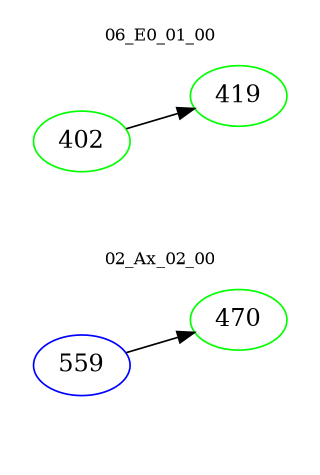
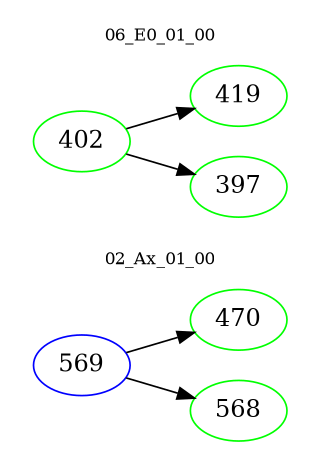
  digraph {
    rankdir=LR
    node [color=green]
    edge [color=black]
-   n1 [color=blue label=559]
+   n1 [color=blue label=569]
+   n2 [label=568]
    n3 [label=470]
    n4 [label=402]
+   n5 [label=397]
    n6 [label=419]
    subgraph cluster_1 {
      color=white
      fontsize=10
-     label="02_Ax_02_00"
+     label="02_Ax_01_00"
      n1
+     n2
      n3
    }
    subgraph cluster_2 {
      color=white
      fontsize=10
      label="06_E0_01_00"
      n4
+     n5
      n6
    }
+   n1 -> n2
    n1 -> n3
+   n4 -> n5
    n4 -> n6
  }
